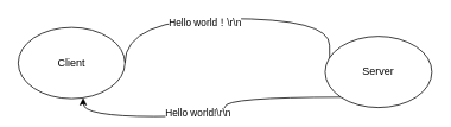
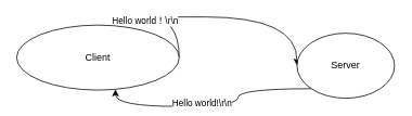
  <mxCell id="0" />
  <mxCell id="1" parent="0" />
  <mxCell id="2" style="edgeStyle=orthogonalEdgeStyle;curved=1;rounded=0;orthogonalLoop=1;jettySize=auto;html=1;exitX=1;exitY=0.5;exitDx=0;exitDy=0;entryX=0;entryY=0.5;entryDx=0;entryDy=0;" edge="1" parent="1" source="4" target="7"><mxGeometry relative="1" as="geometry"><Array as="points"><mxPoint x="140" y="20" /><mxPoint x="370" y="20" /></Array></mxGeometry></mxCell>
  <mxCell id="3" value="Hello world！\r\n" style="edgeLabel;html=1;align=center;verticalAlign=middle;resizable=0;points=[];" vertex="1" connectable="0" parent="2"><mxGeometry x="-0.194" y="-4" relative="1" as="geometry"><mxPoint as="offset" /></mxGeometry></mxCell>
- <mxCell id="4" value="Client" style="ellipse;whiteSpace=wrap;html=1;" vertex="1" parent="1"><mxGeometry x="20" y="30" width="120" height="80" as="geometry" /></mxCell>
+ <mxCell id="4" value="Client" style="ellipse;whiteSpace=wrap;html=1;" vertex="1" parent="1"><mxGeometry x="20" y="30" width="200" height="80" as="geometry" /></mxCell>
  <mxCell id="5" style="edgeStyle=orthogonalEdgeStyle;curved=1;rounded=0;orthogonalLoop=1;jettySize=auto;html=1;exitX=0;exitY=1;exitDx=0;exitDy=0;entryX=0.608;entryY=0.988;entryDx=0;entryDy=0;entryPerimeter=0;" edge="1" parent="1" source="7" target="4"><mxGeometry relative="1" as="geometry" /></mxCell>
  <mxCell id="6" value="Hello world!\r\n" style="edgeLabel;html=1;align=center;verticalAlign=middle;resizable=0;points=[];" vertex="1" connectable="0" parent="5"><mxGeometry x="0.104" y="-4" relative="1" as="geometry"><mxPoint as="offset" /></mxGeometry></mxCell>
  <mxCell id="7" value="Server" style="ellipse;whiteSpace=wrap;html=1;" vertex="1" parent="1"><mxGeometry x="365" y="40" width="120" height="80" as="geometry" /></mxCell>
